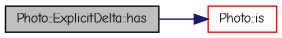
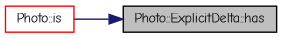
  digraph {
    rankdir=LR
    fontname="Comic Neue"
    node [fontname="Comic Neue" fontsize=10 shape=record style=filled]
    n1 [color=black fillcolor=grey75 fontcolor=black height=0.2 label="Photo::ExplicitDelta::has" width=0.4]
    n2 [color=red fillcolor=white height=0.2 label="Photo::is" width=0.4]
-   n1 -> n2 [color=midnightblue fontname="Comic Neue" fontsize=10 labelfontname=Helvetica labelfontsize=10 style=solid]
+   n2 -> n1 [color=midnightblue fontname="Comic Neue" fontsize=10 labelfontname=Helvetica labelfontsize=10 style=solid]
  }
